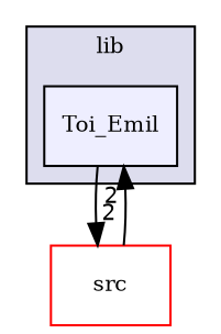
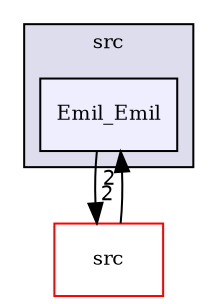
  digraph {
    compound=true
    fontname="DejaVu Serif"
    node [fontname="DejaVu Serif" fontsize=10 shape=box style=filled]
    edge [headlabel=2 labeldistance=1.5 labelfontname=Helvetica labelfontsize=10 fontname="DejaVu Serif"]
-   n1 [fillcolor="#eeeeff" label=Toi_Emil pencolor=black]
+   n1 [fillcolor="#eeeeff" label=Emil_Emil pencolor=black]
    n2 [color=red fillcolor=white label=src]
    subgraph cluster_1 {
      bgcolor="#ddddee"
      fontsize=10
-     label=lib
+     label=src
      pencolor=black
      n1
    }
    n1 -> n2
    n2 -> n1
  }
